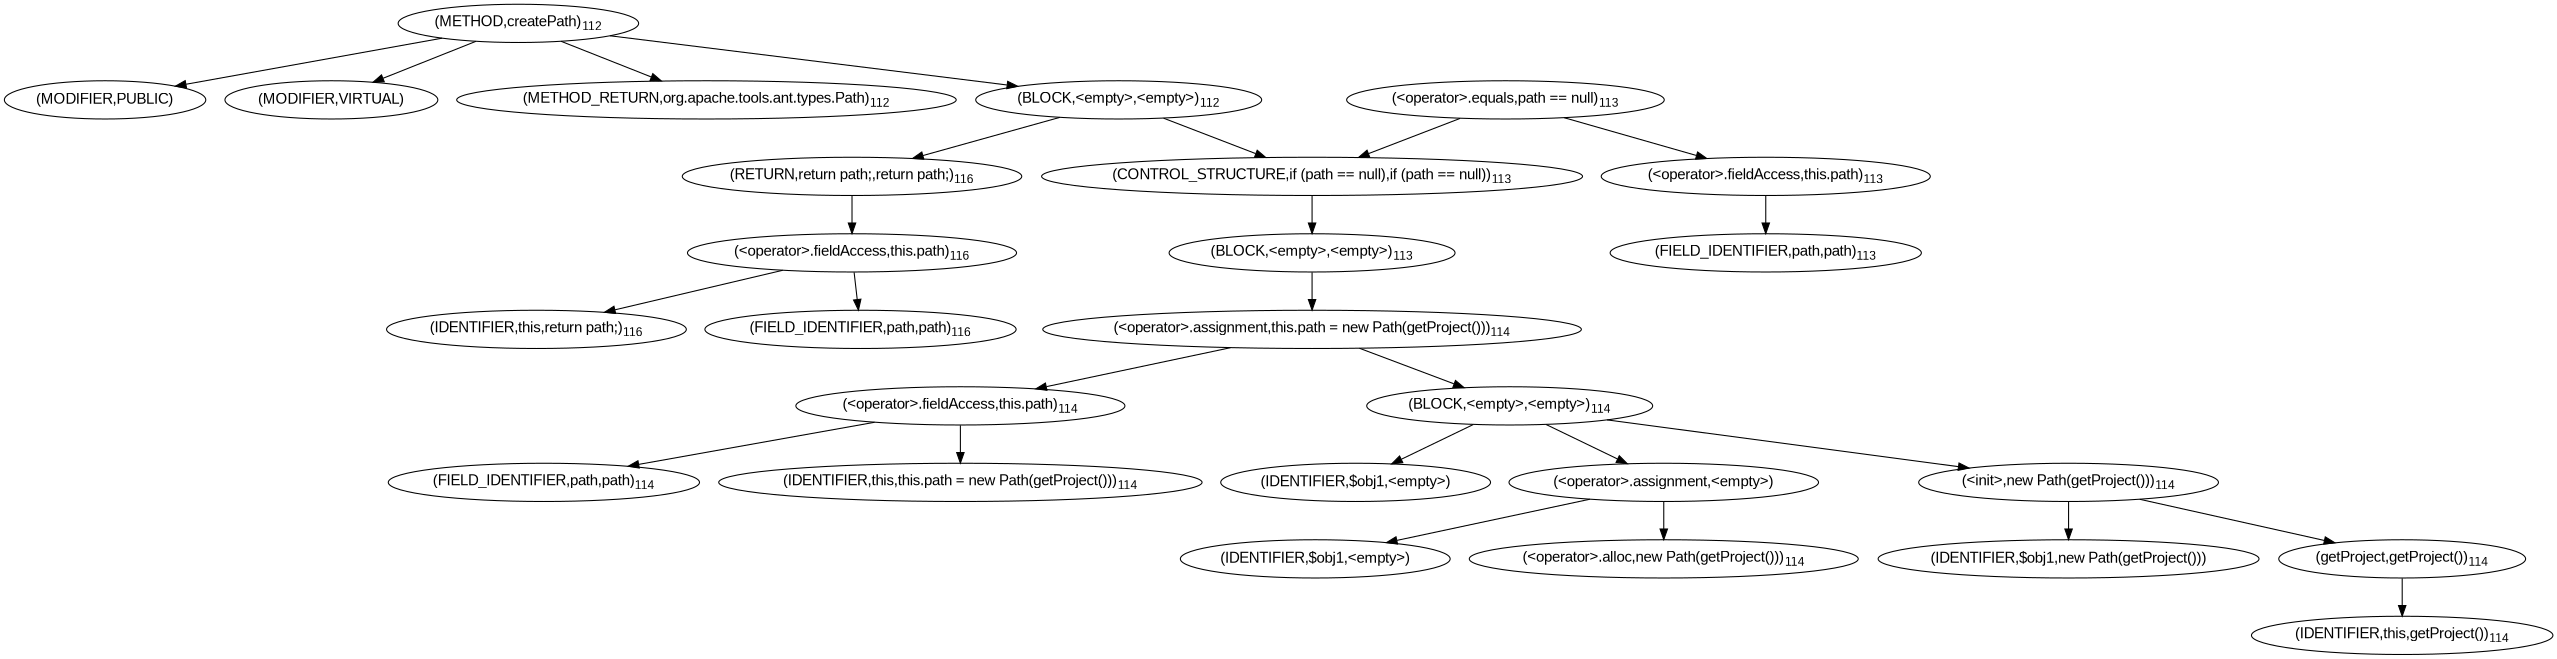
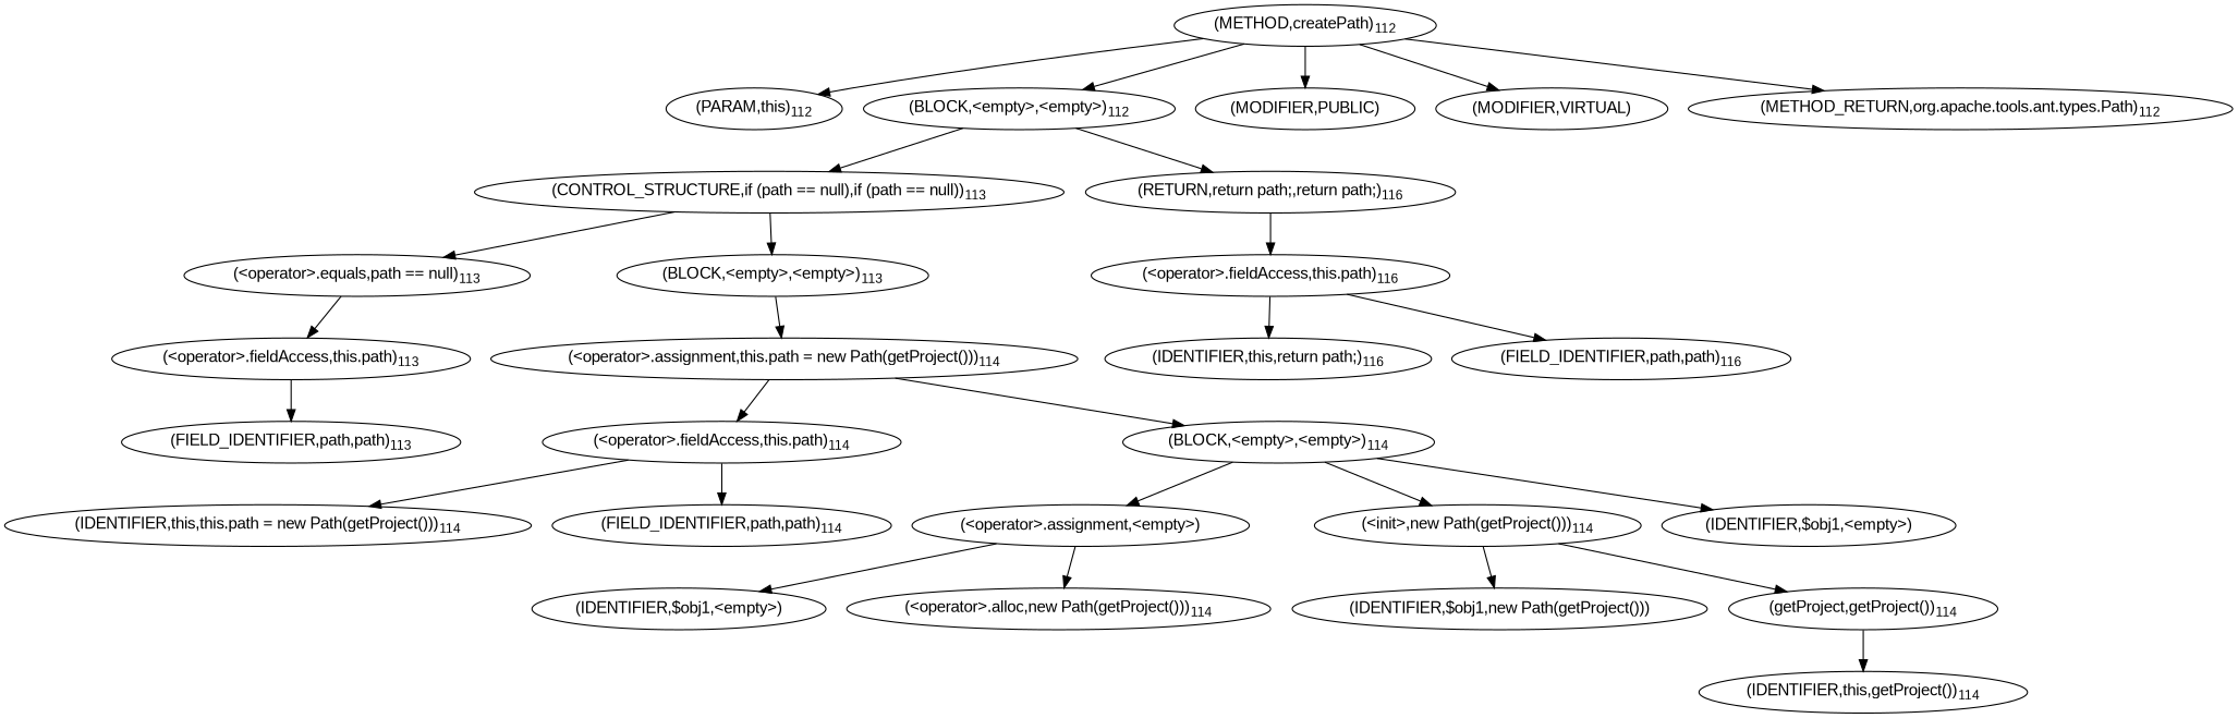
  digraph {
    fontname="Liberation Sans"
    node [fontname="Liberation Sans"]
    edge [fontname="Liberation Sans"]
    n1 [label=<(METHOD,createPath)<SUB>112</SUB>>]
+   n2 [label=<(PARAM,this)<SUB>112</SUB>>]
    n3 [label=<(BLOCK,&lt;empty&gt;,&lt;empty&gt;)<SUB>112</SUB>>]
    n4 [label=<(MODIFIER,PUBLIC)>]
    n5 [label=<(MODIFIER,VIRTUAL)>]
    n6 [label=<(METHOD_RETURN,org.apache.tools.ant.types.Path)<SUB>112</SUB>>]
    n7 [label=<(CONTROL_STRUCTURE,if (path == null),if (path == null))<SUB>113</SUB>>]
    n8 [label=<(RETURN,return path;,return path;)<SUB>116</SUB>>]
    n9 [label=<(&lt;operator&gt;.equals,path == null)<SUB>113</SUB>>]
    n10 [label=<(BLOCK,&lt;empty&gt;,&lt;empty&gt;)<SUB>113</SUB>>]
    n11 [label=<(&lt;operator&gt;.fieldAccess,this.path)<SUB>116</SUB>>]
    n12 [label=<(&lt;operator&gt;.fieldAccess,this.path)<SUB>113</SUB>>]
    n13 [label=<(&lt;operator&gt;.assignment,this.path = new Path(getProject()))<SUB>114</SUB>>]
    n14 [label=<(FIELD_IDENTIFIER,path,path)<SUB>113</SUB>>]
    n15 [label=<(&lt;operator&gt;.fieldAccess,this.path)<SUB>114</SUB>>]
    n16 [label=<(BLOCK,&lt;empty&gt;,&lt;empty&gt;)<SUB>114</SUB>>]
    n17 [label=<(IDENTIFIER,this,this.path = new Path(getProject()))<SUB>114</SUB>>]
    n18 [label=<(FIELD_IDENTIFIER,path,path)<SUB>114</SUB>>]
    n19 [label=<(&lt;operator&gt;.assignment,&lt;empty&gt;)>]
    n20 [label=<(&lt;init&gt;,new Path(getProject()))<SUB>114</SUB>>]
    n21 [label=<(IDENTIFIER,$obj1,&lt;empty&gt;)>]
    n22 [label=<(IDENTIFIER,$obj1,&lt;empty&gt;)>]
    n23 [label=<(&lt;operator&gt;.alloc,new Path(getProject()))<SUB>114</SUB>>]
    n24 [label=<(IDENTIFIER,$obj1,new Path(getProject()))>]
    n25 [label=<(getProject,getProject())<SUB>114</SUB>>]
    n26 [label=<(IDENTIFIER,this,getProject())<SUB>114</SUB>>]
    n27 [label=<(IDENTIFIER,this,return path;)<SUB>116</SUB>>]
    n28 [label=<(FIELD_IDENTIFIER,path,path)<SUB>116</SUB>>]
+   n1 -> n2
    n1 -> n3
    n1 -> n4
    n1 -> n5
    n1 -> n6
    n3 -> n7
    n3 -> n8
-   n9 -> n7
+   n7 -> n9
    n7 -> n10
    n8 -> n11
    n9 -> n12
    n10 -> n13
    n11 -> n27
    n11 -> n28
    n12 -> n14
    n13 -> n15
    n13 -> n16
    n15 -> n17
    n15 -> n18
    n16 -> n19
    n16 -> n20
    n16 -> n21
    n19 -> n22
    n19 -> n23
    n20 -> n24
    n20 -> n25
    n25 -> n26
  }
